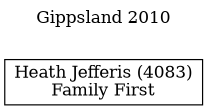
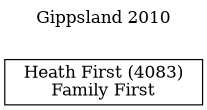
  digraph {
    label="Gippsland 2010"
    labelloc=t
    mclimit=10
-   n1 [label="Heath Jefferis (4083)\nFamily First" shape=box]
+   n1 [label="Heath First (4083)\nFamily First" shape=box]
  }
